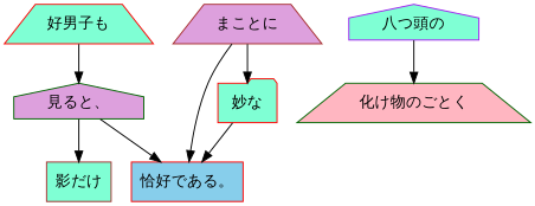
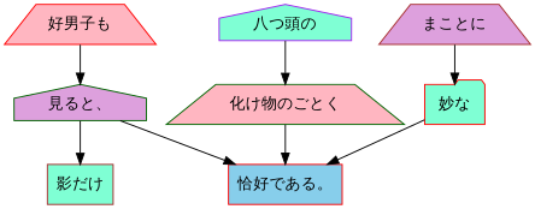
  digraph {
    fontname="PT Serif"
    node [color=red fillcolor=aquamarine fontname="PT Serif" shape=trapezium style=filled]
    edge [fontname="PT Serif"]
-   n1 [label="好男子も"]
+   n1 [fillcolor=lightpink label="好男子も"]
    n2 [color=darkgreen fillcolor=plum label="見ると、" shape=house]
    n3 [color=brown label="影だけ" shape=box]
    n4 [fillcolor=skyblue label="恰好である。" shape=box]
    n5 [color=purple label="八つ頭の" shape=house]
    n6 [color=darkgreen fillcolor=lightpink label="化け物のごとく"]
    n7 [color=brown fillcolor=plum label="まことに"]
    n8 [label="妙な" shape=folder]
    n1 -> n2
    n2 -> n3
    n2 -> n4
    n5 -> n6
-   n7 -> n4
+   n6 -> n4
    n7 -> n8
    n8 -> n4
  }
